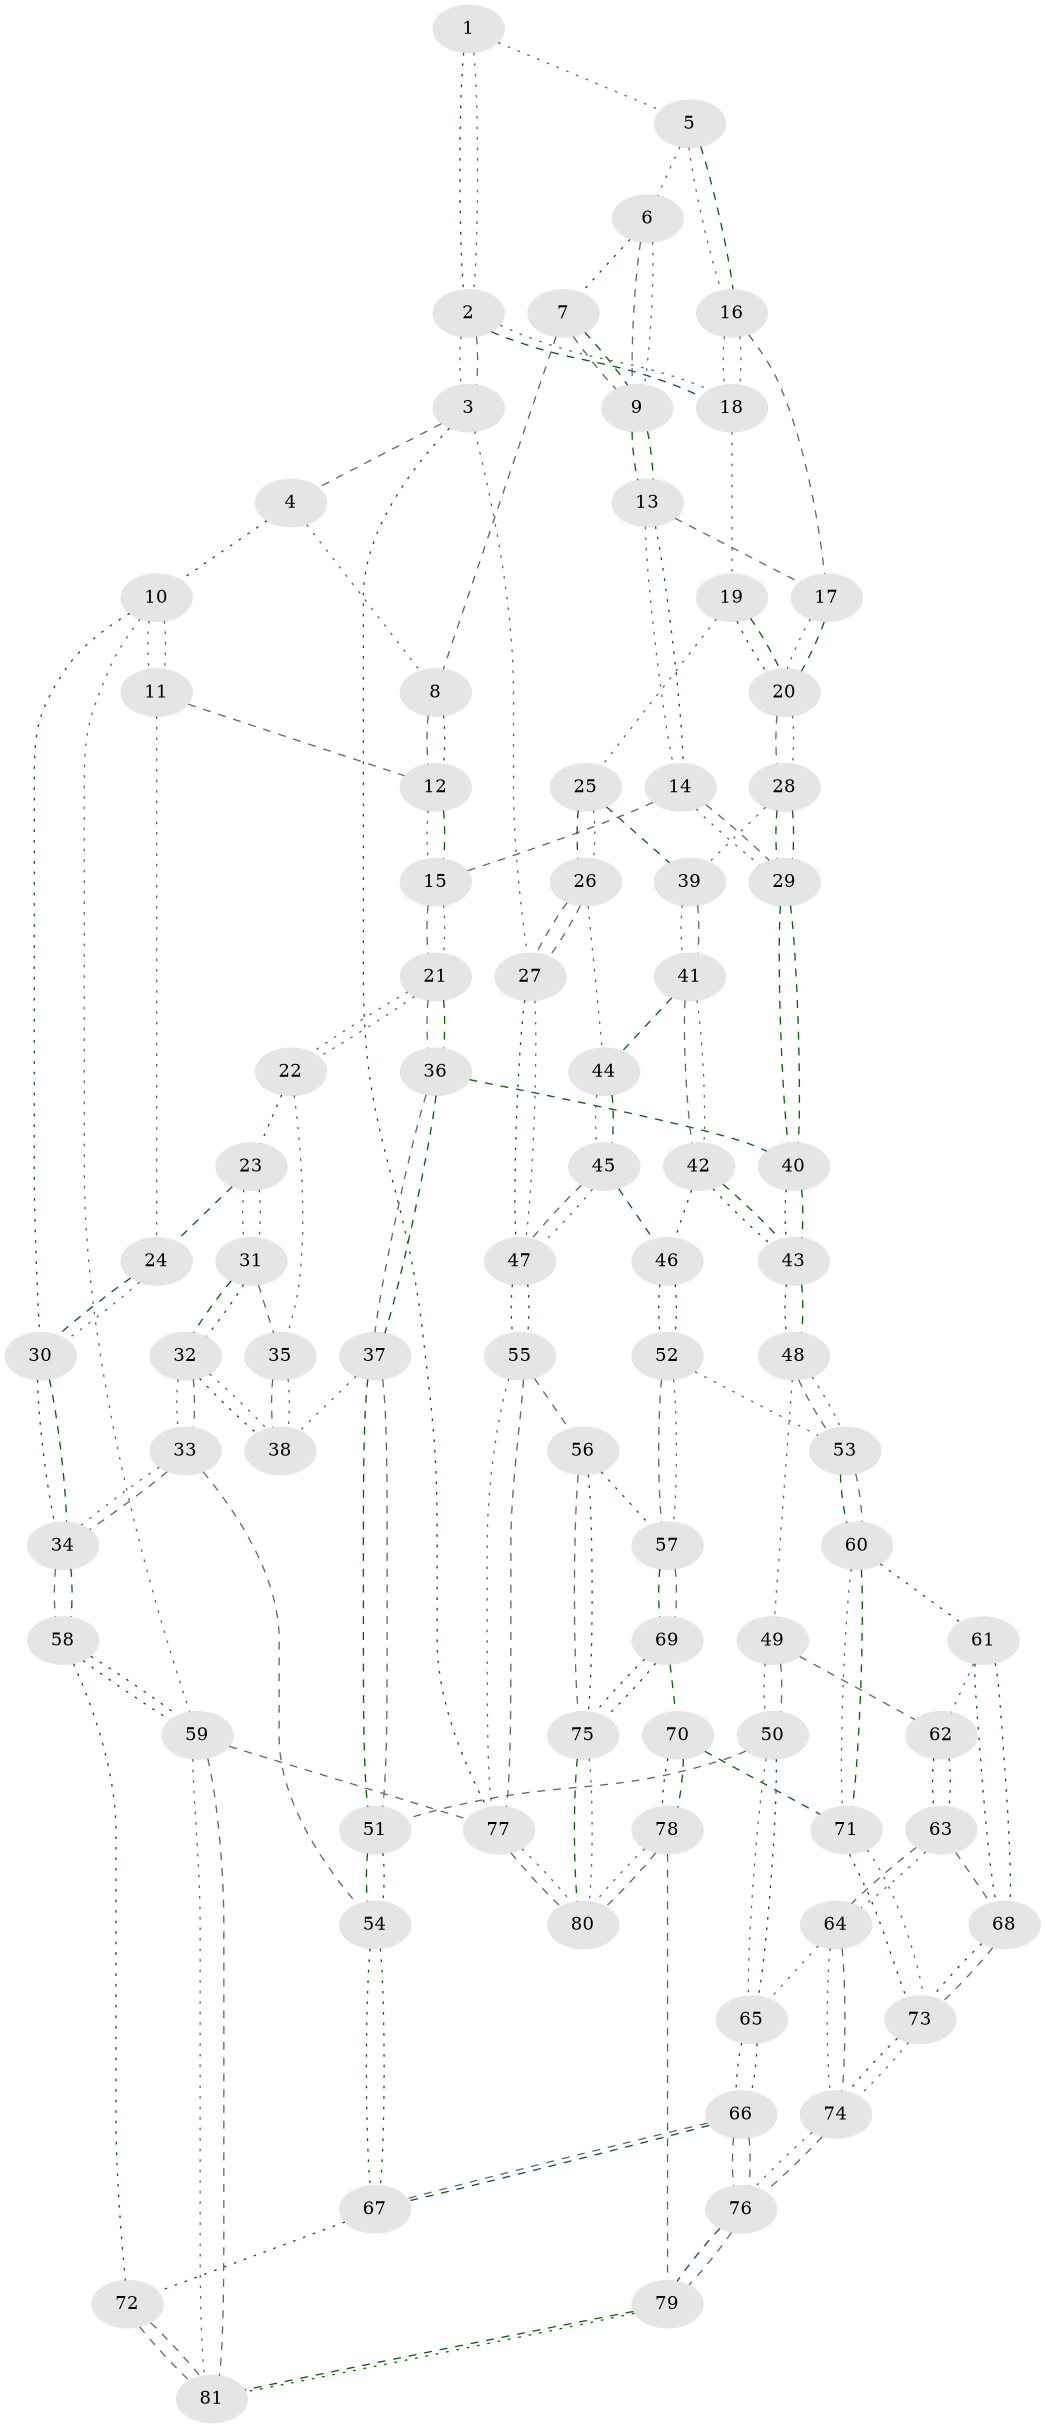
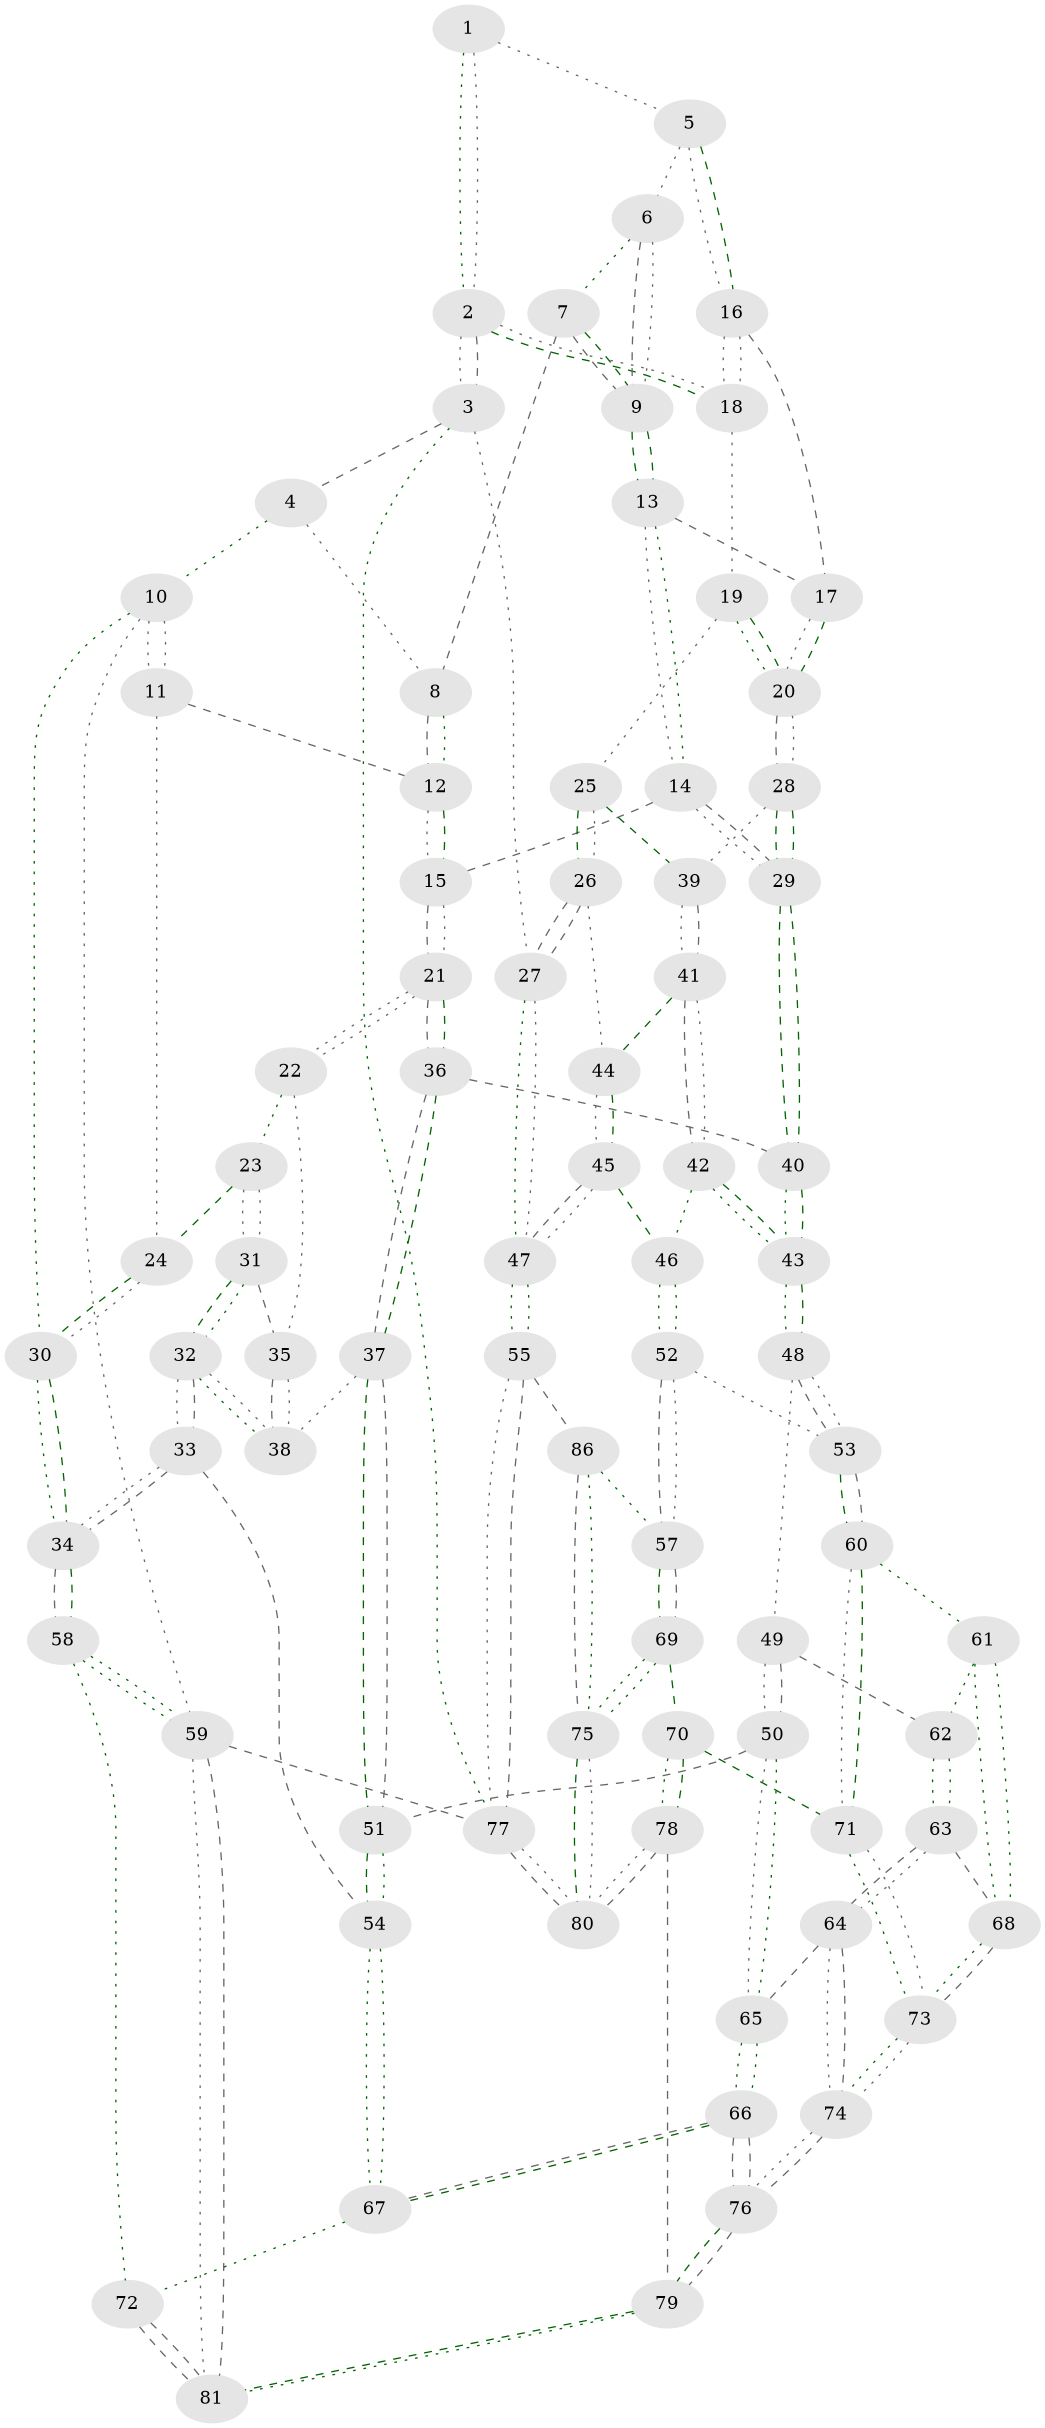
  graph {
    node [color=gray90 style=filled]
    edge [color=gray40 style=dotted]
    1
    2
    5
    3
    18
    6
    16
    4
    27
    77
    19
    8
    10
    47
    80
    12
    11
    30
    59
    7
    9
    17
    13
    15
    14
    24
    34
    81
    21
    29
    20
    40
    22
    36
    28
    25
    26
    39
    23
    35
    37
    31
    38
    32
    44
    41
    45
    55
    43
    58
    33
    54
    67
    72
    51
    42
    48
    46
    52
    49
    53
    57
-   56
+   56 [label=86]
    50
    62
    60
    65
    63
    66
    69
    61
    71
    75
    70
    68
    73
    64
    74
    76
    79
    78
    1 -- 2 [color=darkgreen]
    1 -- 2
    1 -- 5
    2 -- 3
    2 -- 3 [style=dashed]
    2 -- 18 [color=darkgreen style=dashed]
    2 -- 18
    5 -- 6
    5 -- 16
    5 -- 16 [color=darkgreen style=dashed]
    3 -- 4 [style=dashed]
    3 -- 27
    3 -- 77 [color=darkgreen]
    18 -- 19
    6 -- 7 [color=darkgreen]
    6 -- 9 [style=dashed]
    6 -- 9
    16 -- 18
    16 -- 18
    16 -- 17 [style=dashed]
    4 -- 8
    4 -- 10 [color=darkgreen]
    27 -- 47 [color=darkgreen]
    27 -- 47
    77 -- 80 [style=dashed]
    77 -- 80
    19 -- 20 [color=darkgreen]
    19 -- 20 [color=darkgreen style=dashed]
    19 -- 25
    8 -- 12 [style=dashed]
    8 -- 12 [color=darkgreen]
    10 -- 11
    10 -- 11
    10 -- 30 [color=darkgreen]
    10 -- 59
    47 -- 55 [color=darkgreen]
    47 -- 55 [color=darkgreen]
    12 -- 15
    12 -- 15 [color=darkgreen style=dashed]
    11 -- 12 [style=dashed]
    11 -- 24
    30 -- 34 [color=darkgreen]
    30 -- 34 [color=darkgreen style=dashed]
    59 -- 77 [style=dashed]
    59 -- 81
    59 -- 81 [style=dashed]
    7 -- 8 [style=dashed]
    7 -- 9 [style=dashed]
    7 -- 9 [color=darkgreen style=dashed]
    9 -- 13 [color=darkgreen style=dashed]
    9 -- 13 [color=darkgreen style=dashed]
    17 -- 20
    17 -- 20 [color=darkgreen style=dashed]
    13 -- 17 [style=dashed]
    13 -- 14
    13 -- 14 [color=darkgreen]
    15 -- 21 [style=dashed]
    15 -- 21
    14 -- 15 [style=dashed]
    14 -- 29
    14 -- 29 [style=dashed]
    24 -- 30 [color=darkgreen style=dashed]
    24 -- 30
    34 -- 58 [style=dashed]
    34 -- 58 [color=darkgreen style=dashed]
    21 -- 22
    21 -- 22
    21 -- 36 [style=dashed]
    21 -- 36 [color=darkgreen style=dashed]
    29 -- 40 [color=darkgreen style=dashed]
    29 -- 40 [color=darkgreen style=dashed]
    20 -- 28 [style=dashed]
    20 -- 28
    40 -- 43 [color=darkgreen]
    40 -- 43 [color=darkgreen style=dashed]
    22 -- 23 [color=darkgreen]
    22 -- 35
-   36 -- 40 [color=darkgreen style=dashed]
+   36 -- 40 [style=dashed]
    36 -- 37 [style=dashed]
    36 -- 37 [color=darkgreen style=dashed]
    28 -- 29 [color=darkgreen style=dashed]
    28 -- 29 [color=darkgreen style=dashed]
    28 -- 39
    25 -- 26 [color=darkgreen style=dashed]
    25 -- 26
    25 -- 39 [color=darkgreen style=dashed]
    26 -- 27 [style=dashed]
    26 -- 27 [style=dashed]
    26 -- 44
    39 -- 41
    39 -- 41 [style=dashed]
    23 -- 24 [color=darkgreen style=dashed]
    23 -- 31
    23 -- 31
    35 -- 38 [style=dashed]
    35 -- 38
    37 -- 38
    37 -- 51 [color=darkgreen style=dashed]
    37 -- 51 [style=dashed]
    31 -- 35 [style=dashed]
    31 -- 32 [color=darkgreen style=dashed]
    31 -- 32 [color=darkgreen]
    32 -- 38 [color=darkgreen]
    32 -- 38
    32 -- 33
    32 -- 33 [style=dashed]
    44 -- 45
    44 -- 45 [color=darkgreen style=dashed]
    41 -- 44 [color=darkgreen style=dashed]
    41 -- 42 [style=dashed]
    41 -- 42
    45 -- 47 [style=dashed]
    45 -- 47
    45 -- 46 [color=darkgreen style=dashed]
    55 -- 77
    55 -- 77 [style=dashed]
    55 -- 56 [style=dashed]
    43 -- 48 [color=darkgreen]
    43 -- 48 [color=darkgreen style=dashed]
    58 -- 59 [color=darkgreen]
    58 -- 59 [color=darkgreen]
    58 -- 72 [color=darkgreen]
    33 -- 34
    33 -- 34 [style=dashed]
    33 -- 54 [style=dashed]
    54 -- 67 [color=darkgreen]
    54 -- 67 [color=darkgreen]
    67 -- 72 [color=darkgreen]
    72 -- 81 [style=dashed]
    72 -- 81 [style=dashed]
    51 -- 54 [color=darkgreen style=dashed]
    51 -- 54 [color=darkgreen]
    42 -- 43 [color=darkgreen]
    42 -- 43 [color=darkgreen style=dashed]
    42 -- 46 [color=darkgreen]
    48 -- 49
    48 -- 53 [style=dashed]
    48 -- 53
    46 -- 52 [color=darkgreen]
    46 -- 52 [color=darkgreen]
    52 -- 53
    52 -- 57 [style=dashed]
    52 -- 57
    49 -- 50
    49 -- 50 [style=dashed]
    49 -- 62 [style=dashed]
    53 -- 60 [color=darkgreen style=dashed]
    53 -- 60 [style=dashed]
    57 -- 69 [color=darkgreen style=dashed]
    57 -- 69 [style=dashed]
    56 -- 57 [color=darkgreen]
    56 -- 75 [style=dashed]
    56 -- 75 [color=darkgreen]
    50 -- 51 [style=dashed]
    50 -- 65
    50 -- 65 [color=darkgreen]
    62 -- 63 [color=darkgreen]
    62 -- 63 [color=darkgreen]
    60 -- 61 [color=darkgreen]
    60 -- 71
    60 -- 71 [color=darkgreen style=dashed]
    65 -- 66 [color=darkgreen]
    65 -- 66 [color=darkgreen]
    63 -- 68 [style=dashed]
    63 -- 64 [style=dashed]
    63 -- 64
    66 -- 67 [style=dashed]
    66 -- 67 [color=darkgreen style=dashed]
    66 -- 76 [style=dashed]
    66 -- 76 [style=dashed]
    69 -- 75 [color=darkgreen]
    69 -- 75 [color=darkgreen]
    69 -- 70 [color=darkgreen style=dashed]
-   61 -- 62
+   61 -- 62 [color=darkgreen]
    61 -- 68 [color=darkgreen]
    61 -- 68 [color=darkgreen]
    71 -- 73 [color=darkgreen]
    71 -- 73
    75 -- 80 [color=darkgreen style=dashed]
    75 -- 80
    70 -- 71 [color=darkgreen style=dashed]
    70 -- 78 [color=darkgreen]
    70 -- 78 [color=darkgreen style=dashed]
    68 -- 73 [color=darkgreen]
    68 -- 73 [style=dashed]
    73 -- 74 [color=darkgreen]
    73 -- 74
-   64 -- 65
+   64 -- 65 [style=dashed]
    64 -- 74
    64 -- 74 [style=dashed]
    74 -- 76
    74 -- 76 [style=dashed]
    76 -- 79 [color=darkgreen style=dashed]
    76 -- 79 [style=dashed]
    79 -- 81 [color=darkgreen style=dashed]
    79 -- 81 [color=darkgreen]
    78 -- 80
    78 -- 80 [style=dashed]
    78 -- 79 [style=dashed]
  }
